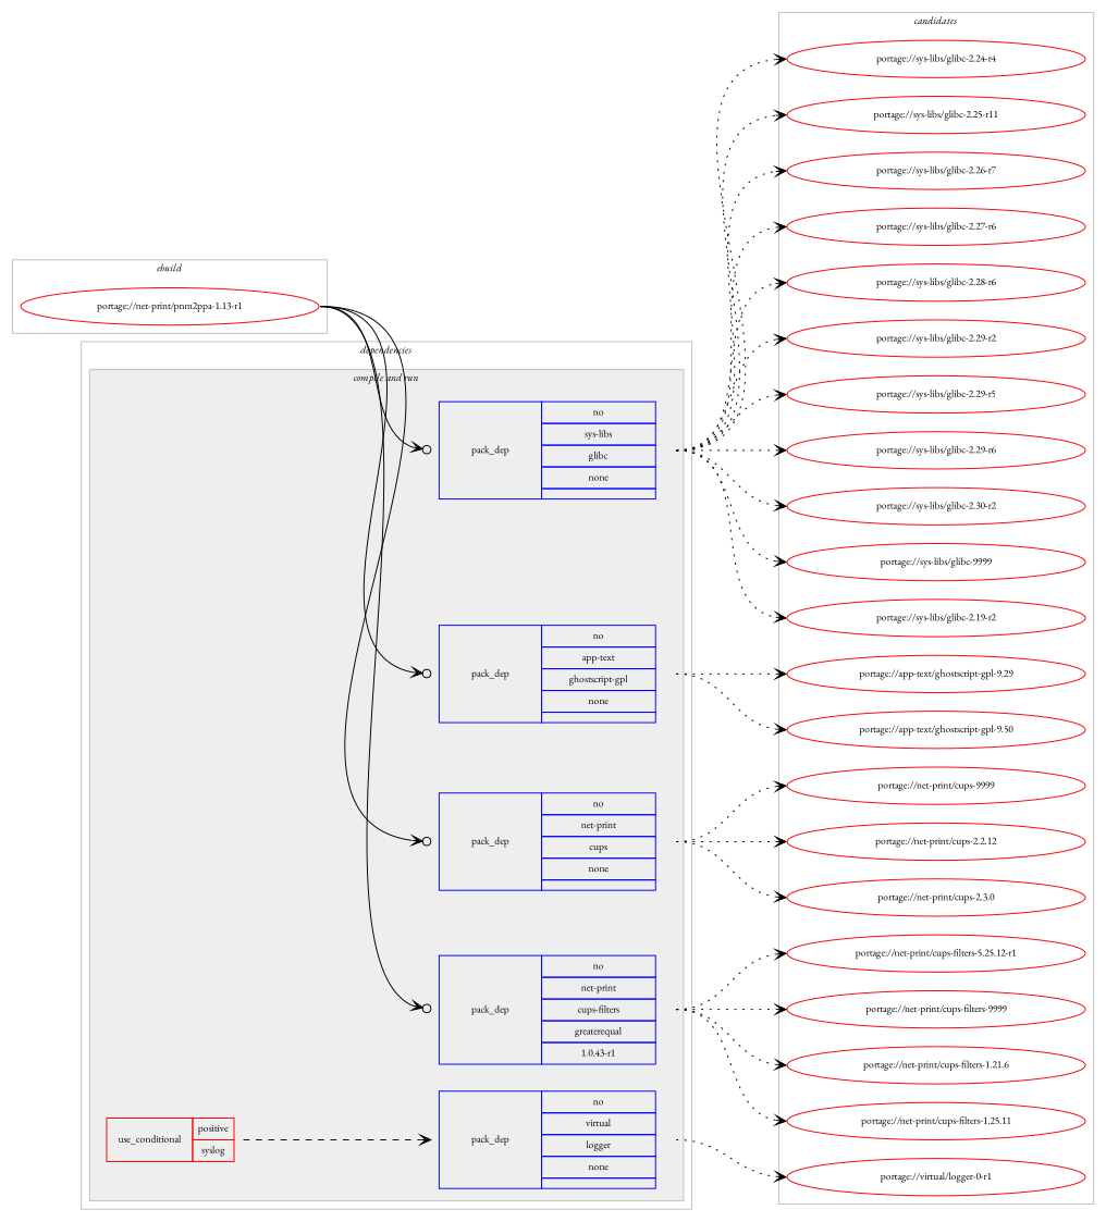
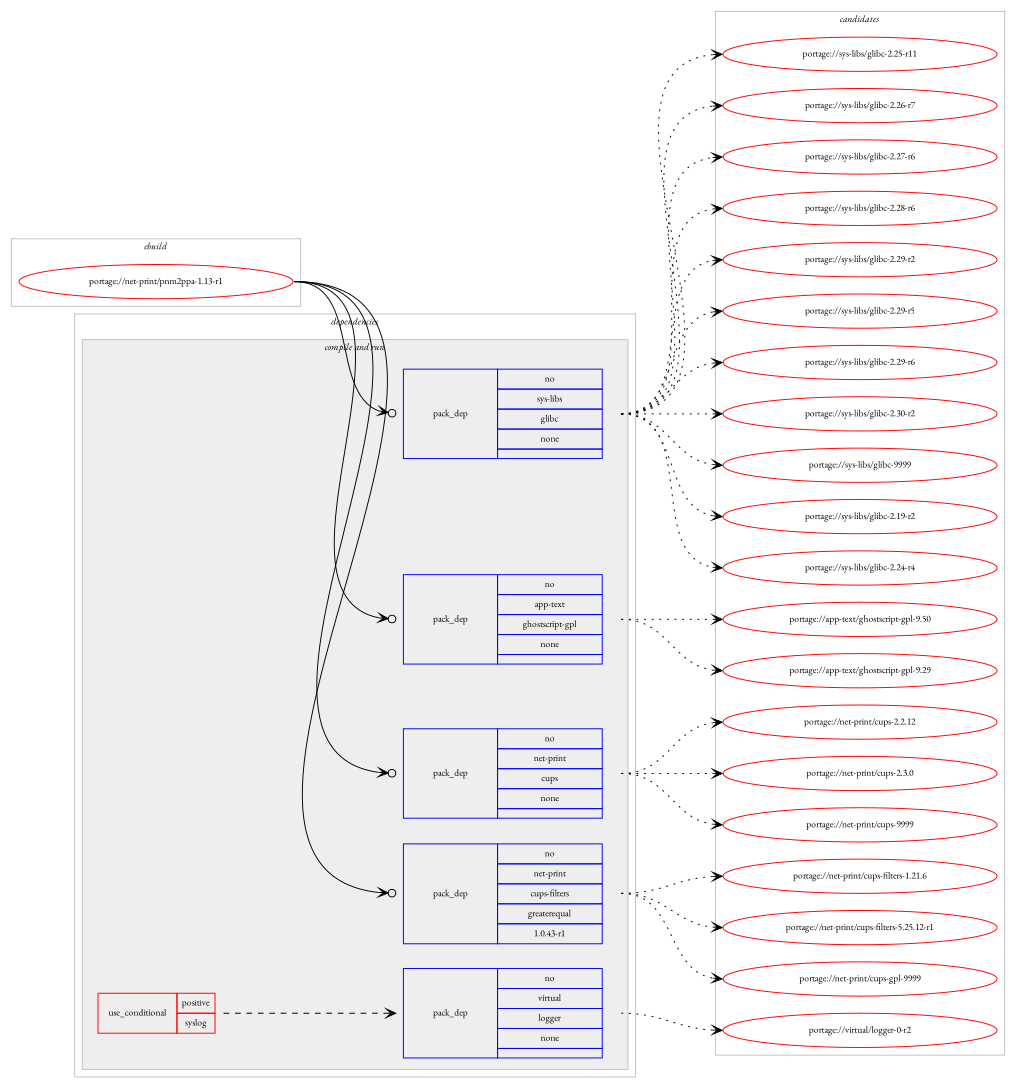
  digraph {
    compound=true
    concentrate=true
    fontname="EB Garamond"
    fontsize=10
    newrank=true
    rankdir=LR
    ranksep=1.5
    node [color=red fontname="EB Garamond" fontsize=10]
    edge [arrowhead=vee fontname="EB Garamond" headport=w style=dotted tailport=e weight=100]
    n1 [label="portage://net-print/pnm2ppa-1.13-r1" width=4]
    n2 [color=blue label=<<TABLE BORDER="0" CELLBORDER="1" CELLSPACING="0" CELLPADDING="4" WIDTH="220"><TR><TD ROWSPAN="6" CELLPADDING="30">pack_dep</TD></TR><TR><TD WIDTH="110">no</TD></TR><TR><TD>virtual</TD></TR><TR><TD>logger</TD></TR><TR><TD>none</TD></TR><TR><TD></TD></TR></TABLE>> shape=none]
    n3 [label=<<TABLE BORDER="0" CELLBORDER="1" CELLSPACING="0" CELLPADDING="4"><TR><TD ROWSPAN="3" CELLPADDING="10">use_conditional</TD></TR><TR><TD>positive</TD></TR><TR><TD>syslog</TD></TR></TABLE>> shape=none]
    n4 [color=blue label=<<TABLE BORDER="0" CELLBORDER="1" CELLSPACING="0" CELLPADDING="4" WIDTH="220"><TR><TD ROWSPAN="6" CELLPADDING="30">pack_dep</TD></TR><TR><TD WIDTH="110">no</TD></TR><TR><TD>app-text</TD></TR><TR><TD>ghostscript-gpl</TD></TR><TR><TD>none</TD></TR><TR><TD></TD></TR></TABLE>> shape=none]
    n5 [color=blue label=<<TABLE BORDER="0" CELLBORDER="1" CELLSPACING="0" CELLPADDING="4" WIDTH="220"><TR><TD ROWSPAN="6" CELLPADDING="30">pack_dep</TD></TR><TR><TD WIDTH="110">no</TD></TR><TR><TD>net-print</TD></TR><TR><TD>cups</TD></TR><TR><TD>none</TD></TR><TR><TD></TD></TR></TABLE>> shape=none]
    n6 [color=blue label=<<TABLE BORDER="0" CELLBORDER="1" CELLSPACING="0" CELLPADDING="4" WIDTH="220"><TR><TD ROWSPAN="6" CELLPADDING="30">pack_dep</TD></TR><TR><TD WIDTH="110">no</TD></TR><TR><TD>net-print</TD></TR><TR><TD>cups-filters</TD></TR><TR><TD>greaterequal</TD></TR><TR><TD>1.0.43-r1</TD></TR></TABLE>> shape=none]
    n7 [color=blue label=<<TABLE BORDER="0" CELLBORDER="1" CELLSPACING="0" CELLPADDING="4" WIDTH="220"><TR><TD ROWSPAN="6" CELLPADDING="30">pack_dep</TD></TR><TR><TD WIDTH="110">no</TD></TR><TR><TD>sys-libs</TD></TR><TR><TD>glibc</TD></TR><TR><TD>none</TD></TR><TR><TD></TD></TR></TABLE>> shape=none]
-   n8 [label="portage://virtual/logger-0-r1" width=4]
+   n8 [label="portage://virtual/logger-0-r2" width=4]
    n9 [label="portage://app-text/ghostscript-gpl-9.29" width=4]
    n10 [label="portage://app-text/ghostscript-gpl-9.50" width=4]
    n11 [label="portage://net-print/cups-2.2.12" width=4]
    n12 [label="portage://net-print/cups-2.3.0" width=4]
    n13 [label="portage://net-print/cups-9999" width=4]
    n14 [label="portage://net-print/cups-filters-1.21.6" width=4]
-   n15 [label="portage://net-print/cups-filters-1.25.11" width=4]
    n16 [label="portage://net-print/cups-filters-5.25.12-r1" width=4]
-   n17 [label="portage://net-print/cups-filters-9999" width=4]
+   n17 [label="portage://net-print/cups-gpl-9999" width=4]
    n18 [label="portage://sys-libs/glibc-2.19-r2" width=4]
    n19 [label="portage://sys-libs/glibc-2.24-r4" width=4]
    n20 [label="portage://sys-libs/glibc-2.25-r11" width=4]
    n21 [label="portage://sys-libs/glibc-2.26-r7" width=4]
    n22 [label="portage://sys-libs/glibc-2.27-r6" width=4]
    n23 [label="portage://sys-libs/glibc-2.28-r6" width=4]
    n24 [label="portage://sys-libs/glibc-2.29-r2" width=4]
    n25 [label="portage://sys-libs/glibc-2.29-r5" width=4]
    n26 [label="portage://sys-libs/glibc-2.29-r6" width=4]
    n27 [label="portage://sys-libs/glibc-2.30-r2" width=4]
    n28 [label="portage://sys-libs/glibc-9999" width=4]
    subgraph cluster_1 {
      color=gray
      label=<<i>ebuild</i>>
      rank=same
      n1
    }
    subgraph cluster_2 {
      color=gray
      label=<<i>dependencies</i>>
      subgraph cluster_3 {
        color=gray
        fillcolor="#eeeeee"
        label=<<i>compile</i>>
        style=filled
      }
      subgraph cluster_4 {
        color=gray
        fillcolor="#eeeeee"
        label=<<i>compile and run</i>>
        style=filled
        subgraph sub_5 {
          color=gray
          fillcolor="#eeeeee"
          label=<<i>compile and run</i>>
          style=filled
          n3
          subgraph sub_6 {
            color=gray
            fillcolor="#eeeeee"
            label=<<i>compile and run</i>>
            style=filled
            n2
          }
        }
        subgraph sub_7 {
          color=gray
          fillcolor="#eeeeee"
          label=<<i>compile and run</i>>
          style=filled
          n4
        }
        subgraph sub_8 {
          color=gray
          fillcolor="#eeeeee"
          label=<<i>compile and run</i>>
          style=filled
          n5
        }
        subgraph sub_9 {
          color=gray
          fillcolor="#eeeeee"
          label=<<i>compile and run</i>>
          style=filled
          n6
        }
        subgraph sub_10 {
          color=gray
          fillcolor="#eeeeee"
          label=<<i>compile and run</i>>
          style=filled
          n7
        }
      }
      subgraph cluster_11 {
        color=gray
        fillcolor="#eeeeee"
        label=<<i>run</i>>
        style=filled
      }
    }
    subgraph cluster_12 {
      color=gray
      label=<<i>candidates</i>>
      rank=same
      subgraph sub_13 {
        color=black
        label=<<i>candidates</i>>
        nodesep=1
        rank=same
        n8
      }
      subgraph sub_14 {
        color=black
        label=<<i>candidates</i>>
        nodesep=1
        rank=same
        n9
        n10
      }
      subgraph sub_15 {
        color=black
        label=<<i>candidates</i>>
        nodesep=1
        rank=same
        n11
        n12
        n13
      }
      subgraph sub_16 {
        color=black
        label=<<i>candidates</i>>
        nodesep=1
        rank=same
        n14
-       n15
        n16
        n17
      }
      subgraph sub_17 {
        color=black
        label=<<i>candidates</i>>
        nodesep=1
        rank=same
        n18
        n19
        n20
        n21
        n22
        n23
        n24
        n25
        n26
        n27
        n28
      }
    }
    n1 -> n4 [arrowhead=odotvee style=solid weight=20]
    n1 -> n5 [arrowhead=odotvee style=solid weight=20]
    n1 -> n6 [arrowhead=odotvee style=solid weight=20]
    n1 -> n7 [arrowhead=odotvee style=solid weight=20]
    n2 -> n8
    n3 -> n2 [style=dashed weight=20]
    n4 -> n9
    n4 -> n10
    n5 -> n11
    n5 -> n12
    n5 -> n13
    n6 -> n14
-   n6 -> n15
    n6 -> n16
    n6 -> n17
    n7 -> n18
    n7 -> n19
    n7 -> n20
    n7 -> n21
    n7 -> n22
    n7 -> n23
    n7 -> n24
    n7 -> n25
    n7 -> n26
    n7 -> n27
    n7 -> n28
  }
